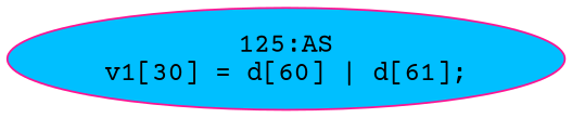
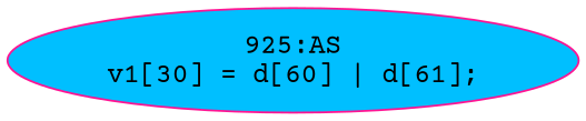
  strict digraph {
    fontname="Courier Prime"
-   n1 [ast="<pyverilog.vparser.ast.Assign object at 0x7fee23004190>" def_var="['v1']" fillcolor=deepskyblue label="125:AS\nv1[30] = d[60] | d[61];" statements="[]" style=filled typ=Assign use_var="['d', 'd']" color=deeppink fontname="Courier Prime"]
+   n1 [ast="<pyverilog.vparser.ast.Assign object at 0x7fee23004190>" def_var="['v1']" fillcolor=deepskyblue label="925:AS\nv1[30] = d[60] | d[61];" statements="[]" style=filled typ=Assign use_var="['d', 'd']" color=deeppink fontname="Courier Prime"]
  }
